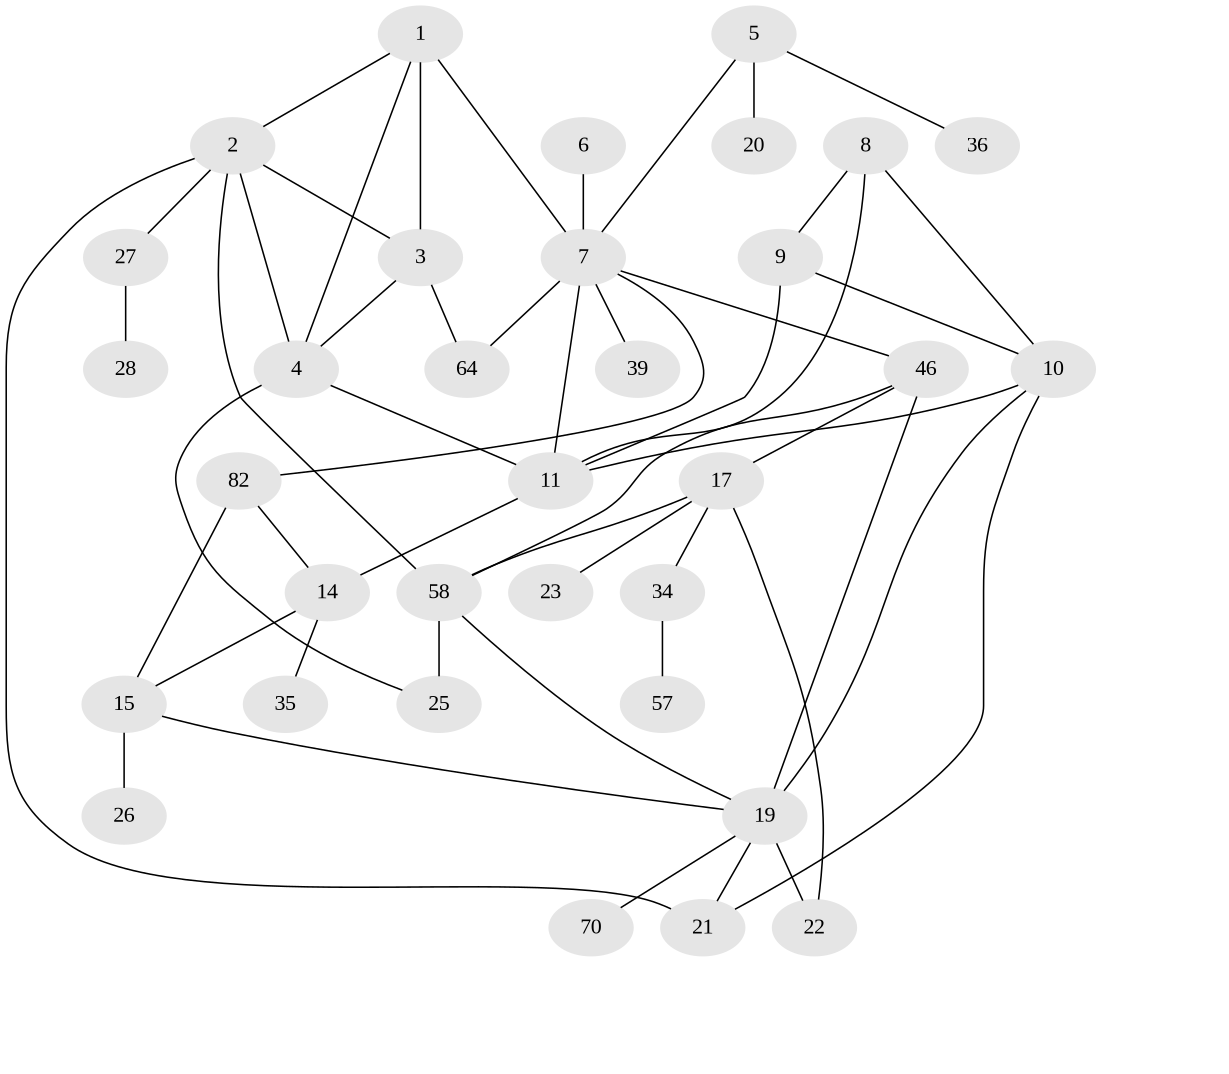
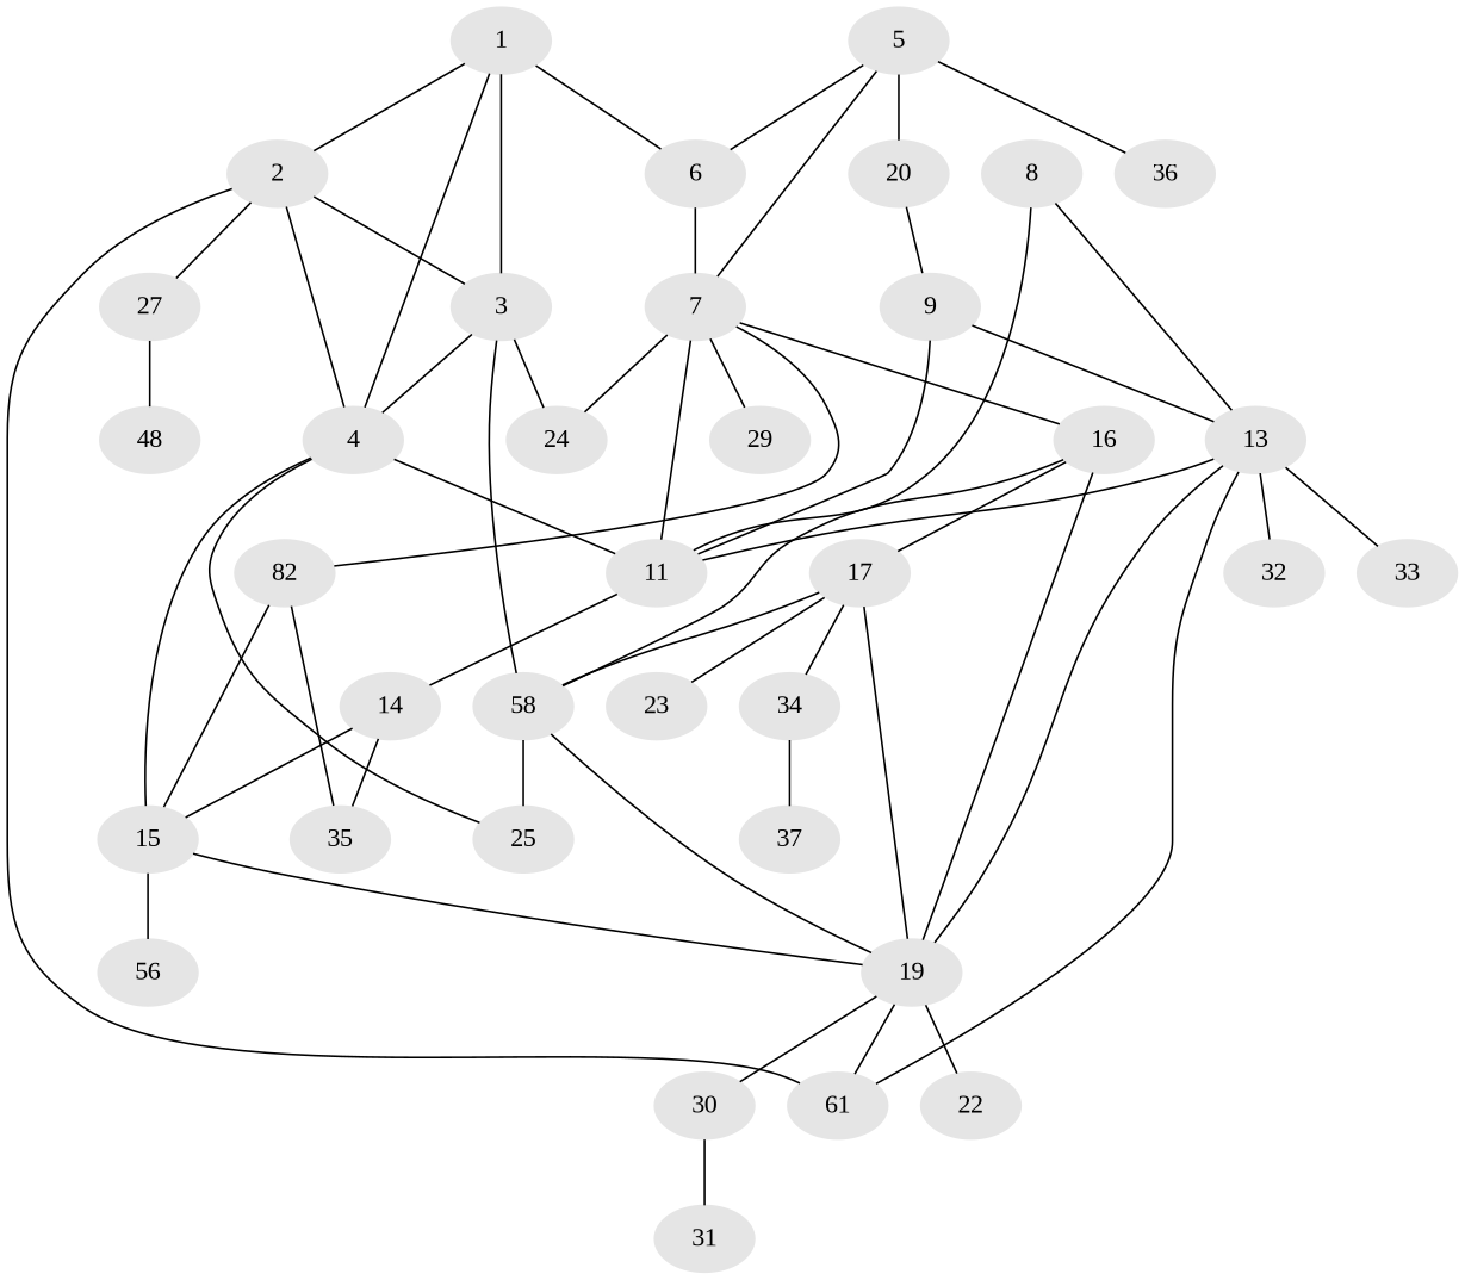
  graph {
    fontname="Liberation Serif"
    node [color=gray90 fontname="Liberation Serif" style=filled]
    edge [fontname="Liberation Serif" weight=1.0]
    1
    2
    3
    4
    7
    n6 [label=58]
-   21
+   21 [label=61]
    27
-   24 [label=64]
+   24
    11
    15
    25
    n13 [label=82]
-   16 [label=46]
-   29 [label=39]
+   16
+   29
    19
-   28
+   28 [label=48]
    14
-   26
+   26 [label=56]
    5
    6
    20
    36
    8
    9
-   10
+   10 [label=13]
    17
+   32
+   33
    22
-   30 [label=70]
+   30
    35
    23
    34
-   37 [label=57]
+   37
+   31
    1 -- 2
    1 -- 3
    1 -- 4
-   1 -- 7
+   1 -- 6
    2 -- 3
    2 -- 4
-   2 -- n6
+   3 -- n6
    2 -- 21
    2 -- 27
    3 -- 4
    3 -- 24 [weight=3.0]
    4 -- 11 [weight=2.0]
+   4 -- 15
    4 -- 25
    7 -- 24
    7 -- 11
    7 -- n13
    7 -- 16
    7 -- 29
    n6 -- 25 [weight=2.0]
    n6 -- 19
    27 -- 28
    11 -- 14
    15 -- 19
    15 -- 26
    n13 -- 15 [weight=2.0]
-   n13 -- 14
+   n13 -- 35
    16 -- n6
    16 -- 19
    16 -- 17
    19 -- 21
    19 -- 22 [weight=3.0]
    19 -- 30
    14 -- 15
    14 -- 35
    5 -- 7 [weight=2.0]
+   5 -- 6
    5 -- 20 [weight=4.0]
    5 -- 36
    6 -- 7 [weight=3.0]
    8 -- 11
-   8 -- 9
+   20 -- 9
    8 -- 10
    9 -- 11 [weight=3.0]
    9 -- 10
    10 -- 21
    10 -- 11
    10 -- 19
+   10 -- 32
+   10 -- 33 [weight=4.0]
    17 -- n6
-   17 -- 22
+   17 -- 19
    17 -- 23
    17 -- 34 [weight=3.0]
+   30 -- 31 [weight=2.0]
    34 -- 37
  }
